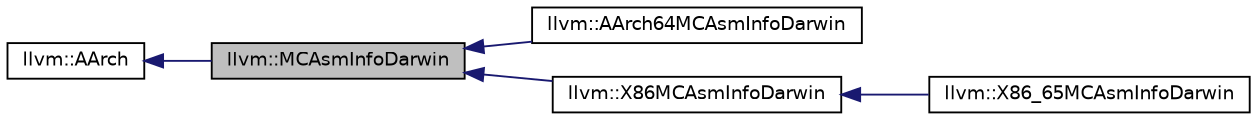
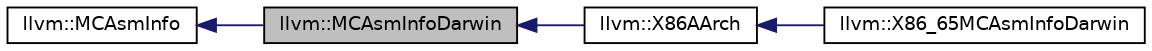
  digraph {
    rankdir=LR
    node [color=black fontname=Helvetica fontsize=10 shape=box]
    edge [color=midnightblue dir=back fontname=Helvetica fontsize=10 labelfontname=Helvetica labelfontsize=10 style=solid]
    n1 [fillcolor=grey75 fontcolor=black height=0.2 label="llvm::MCAsmInfoDarwin" style=filled width=0.4]
-   n2 [height=0.2 label="llvm::AArch64MCAsmInfoDarwin" width=0.4]
-   n3 [height=0.2 label="llvm::X86MCAsmInfoDarwin" width=0.4]
+   n3 [height=0.2 label="llvm::X86AArch" width=0.4]
    n4 [height=0.2 label="llvm::X86_65MCAsmInfoDarwin" width=0.4]
-   n5 [height=0.2 label="llvm::AArch" width=0.4]
-   n1 -> n2
+   n5 [height=0.2 label="llvm::MCAsmInfo" width=0.4]
    n1 -> n3
    n3 -> n4
    n5 -> n1
  }
